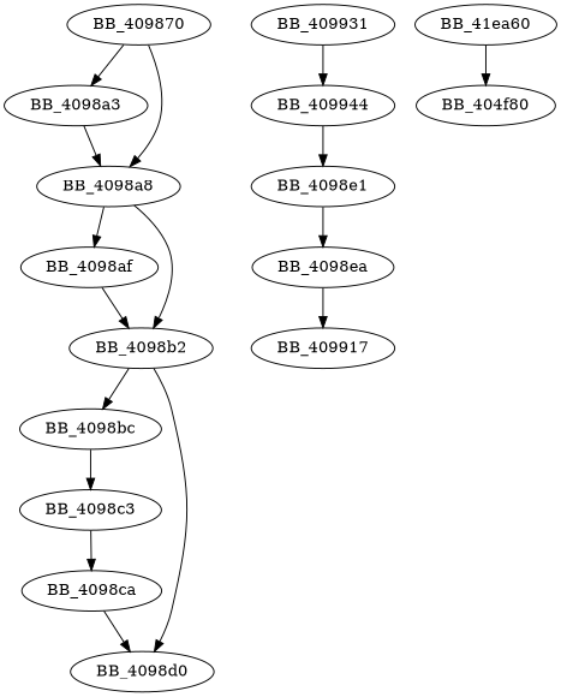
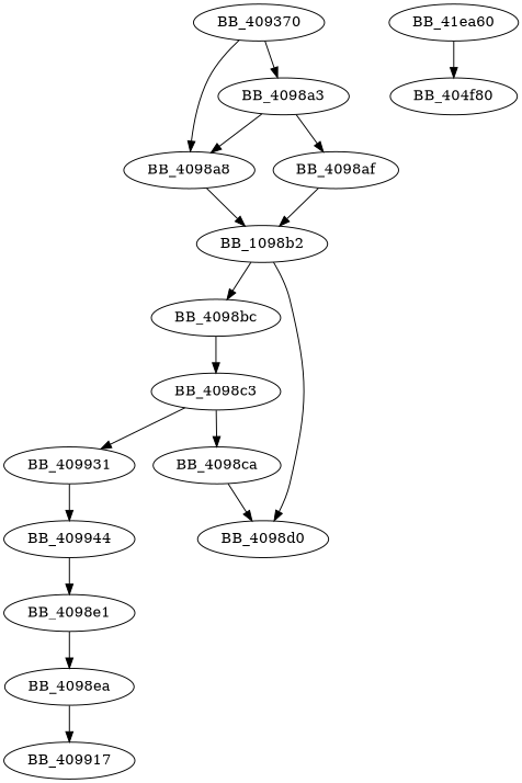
  digraph {
-   BB_409870
+   BB_409870 [label=BB_409370]
    BB_4098a3
    BB_4098a8
    BB_4098af
-   BB_4098b2
+   BB_4098b2 [label=BB_1098b2]
    BB_4098bc
    BB_4098d0
    BB_4098c3
    BB_4098ca
    BB_409931
    BB_4098e1
    BB_4098ea
    BB_409944
    BB_409917
    BB_41ea60
    BB_404f80
    BB_409870 -> BB_4098a3
    BB_409870 -> BB_4098a8
    BB_4098a3 -> BB_4098a8
-   BB_4098a8 -> BB_4098af
+   BB_4098a3 -> BB_4098af
    BB_4098a8 -> BB_4098b2
    BB_4098af -> BB_4098b2
    BB_4098b2 -> BB_4098bc
    BB_4098b2 -> BB_4098d0
    BB_4098bc -> BB_4098c3
    BB_4098c3 -> BB_4098ca
+   BB_4098c3 -> BB_409931
    BB_4098ca -> BB_4098d0
    BB_409931 -> BB_409944
    BB_4098e1 -> BB_4098ea
    BB_4098ea -> BB_409917
    BB_409944 -> BB_4098e1
    BB_41ea60 -> BB_404f80
  }
